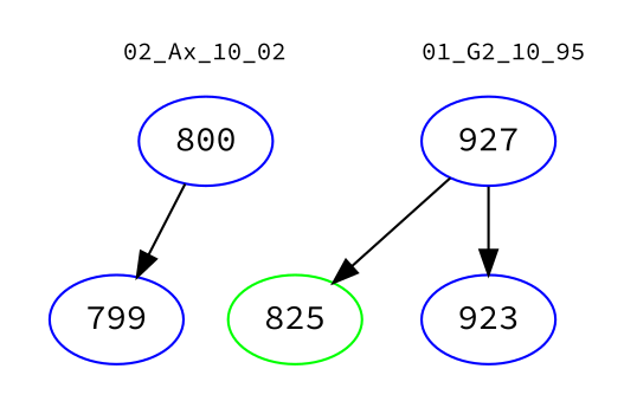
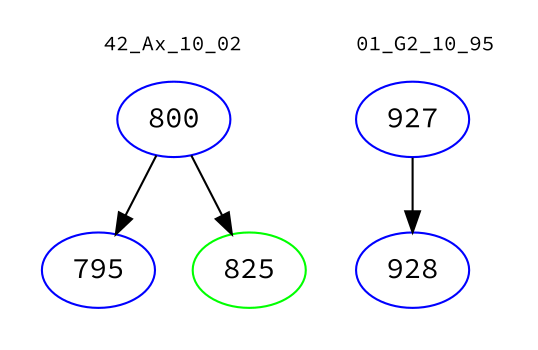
  digraph {
    fontname="Source Code Pro"
    node [color=blue fontname="Source Code Pro"]
    edge [color=black fontname="Source Code Pro"]
    n1 [label=800]
-   n2 [label=799]
+   n2 [label=795]
    n3 [color=green label=825]
    n4 [label=927]
-   n5 [label=923]
+   n5 [label=928]
    subgraph cluster_1 {
      color=white
      fontsize=10
-     label="02_Ax_10_02"
+     label="42_Ax_10_02"
      n1
      n2
      n3
    }
    subgraph cluster_2 {
      color=white
      fontsize=10
      label="01_G2_10_95"
      n4
      n5
    }
    n1 -> n2
-   n4 -> n3
+   n1 -> n3
    n4 -> n5
  }
